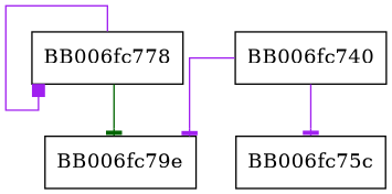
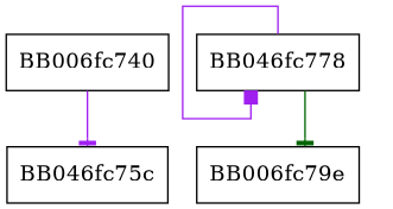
  digraph {
    splines=ortho
    node [shape=box]
    edge [arrowhead=tee color=purple]
    BB006fc740
    BB006fc79e
-   BB006fc75c
-   BB006fc778
-   BB006fc740 -> BB006fc79e
+   BB006fc75c [label=BB046fc75c]
+   BB006fc778 [label=BB046fc778]
    BB006fc740 -> BB006fc75c
    BB006fc778 -> BB006fc79e [color=darkgreen]
    BB006fc778 -> BB006fc778 [arrowhead=box]
  }
